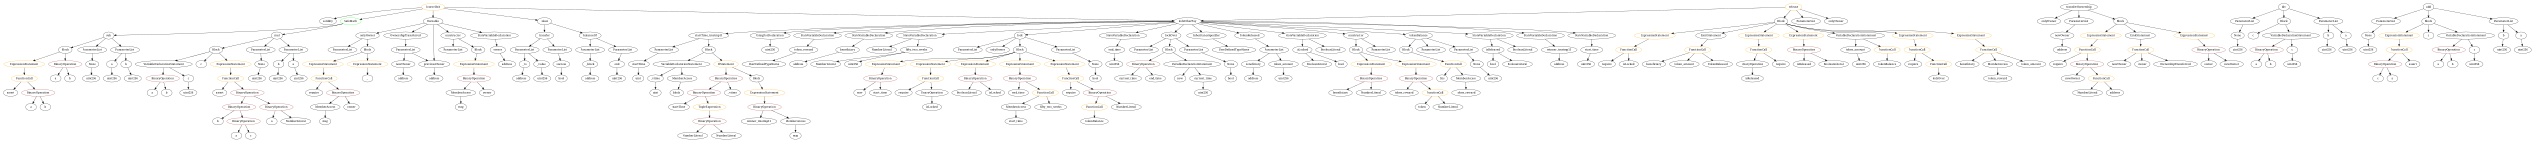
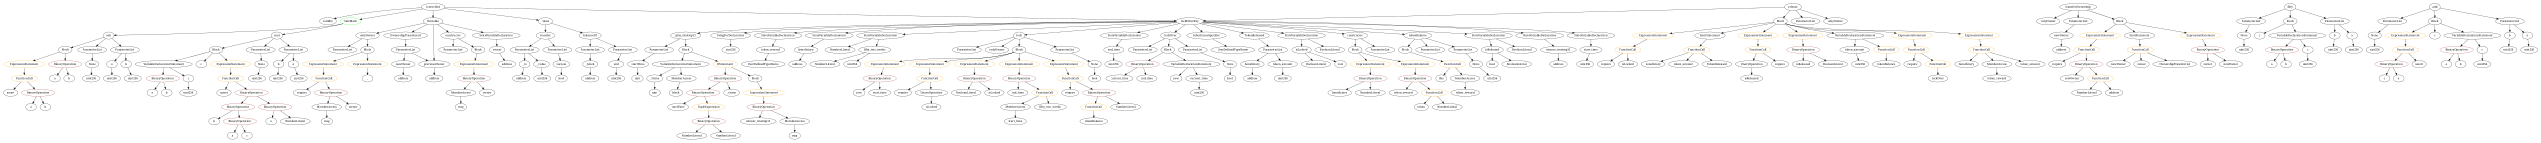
  strict digraph {
    fontname="Noto Serif"
    node [color=black fontname="Noto Serif"]
    edge [fontname="Noto Serif"]
    n1 [color=orange height=0.5 label=TupleExpression width=2.0422]
    n2 [color=brown height=0.5 label=BinaryOperation width=1.9867]
    n3 [height=0.5 label=NumberLiteral width=1.765]
    n4 [height=0.5 label=NumberLiteral width=1.765]
    n5 [height=0.5 label=UsingForDeclaration width=2.4303]
    n6 [height=0.5 label=uint256 width=1.0442]
    n7 [color=orange height=0.5 label=ExpressionStatement width=2.458]
    n8 [color=brown height=0.5 label=BinaryOperation width=1.9867]
    n9 [height=0.5 label=BooleanLiteral width=1.7788]
    n10 [height=0.5 label=isReleased width=1.3907]
    n11 [height=0.5 label=NumberLiteral width=1.765]
    n12 [height=0.5 label=VariableDeclarationStatement width=3.3174]
    n13 [height=0.5 label=c width=0.75]
    n14 [color=brown height=0.5 label=BinaryOperation width=1.9867]
    n15 [height=0.5 label=uint256 width=1.0442]
    n16 [height=0.5 label=a width=0.75]
    n17 [height=0.5 label=b width=0.75]
    n18 [height=0.5 label=ParameterList width=1.7095]
    n19 [height=0.5 label=success width=1.1135]
    n20 [height=0.5 label=bool width=0.76697]
    n21 [color=orange height=0.5 label=FunctionCall width=1.6125]
    n22 [height=0.5 label=lockOver width=1.2521]
    n23 [height=0.5 label=ParameterList width=1.7095]
    n24 [height=0.5 label=b width=0.75]
    n25 [height=0.5 label=a width=0.75]
    n26 [height=0.5 label=uint256 width=1.0442]
    n27 [height=0.5 label=uint256 width=1.0442]
    n28 [height=0.5 label=ParameterList width=1.7095]
    n29 [color=orange height=0.5 label=IfStatement width=1.4739]
    n30 [height=0.5 label=Block width=0.90558]
    n31 [color=brown height=0.5 label=BinaryOperation width=1.9867]
    n32 [color=orange height=0.5 label=ExpressionStatement width=2.458]
    n33 [height=0.5 label=_vtime width=0.98875]
    n34 [color=brown height=0.5 label=BinaryOperation width=1.9867]
    n35 [color=brown height=0.5 label=BinaryOperation width=1.9867]
    n36 [height=0.5 label=startTime width=1.266]
    n37 [height=0.5 label=newOwner width=1.4046]
    n38 [height=0.5 label=ParameterList width=1.7095]
    n39 [height=0.5 label=None width=0.85014]
    n40 [height=0.5 label=uint256 width=1.0442]
    n41 [height=0.5 label=startTime width=1.266]
    n42 [height=0.5 label=uint width=0.75]
    n43 [color=orange height=0.5 label=ExpressionStatement width=2.458]
    n44 [color=orange height=0.5 label=FunctionCall width=1.6125]
    n45 [color=brown height=0.5 label=BinaryOperation width=1.9867]
    n46 [height=0.5 label=assert width=0.89172]
    n47 [height=0.5 label=b width=0.75]
    n48 [height=0.5 label=a width=0.75]
    n49 [color=orange height=0.5 label=ExpressionStatement width=2.458]
    n50 [color=orange height=0.5 label=FunctionCall width=1.6125]
    n51 [height=0.5 label=require width=1.0026]
    n52 [color=brown height=0.5 label=BinaryOperation width=1.9867]
    n53 [height=0.5 label=NumberLiteral width=1.765]
    n54 [color=orange height=0.5 label=FunctionCall width=1.6125]
    n55 [height=0.5 label=Block width=0.90558]
    n56 [height=0.5 label=VariableDeclarationStatement width=3.3174]
    n57 [color=brown height=0.5 label=BinaryOperation width=1.9867]
    n58 [height=0.5 label=now width=0.75]
    n59 [height=0.5 label=current_time width=1.5848]
    n60 [height=0.5 label=current_time width=1.5848]
    n61 [height=0.5 label=end_time width=1.2382]
    n62 [height=0.5 label=uint256 width=1.0442]
    n63 [height=0.5 label=address width=1.0996]
    n64 [height=0.5 label=fifty_two_weeks width=2.0145]
    n65 [height=0.5 label=ParameterList width=1.7095]
    n66 [height=0.5 label=a width=0.75]
    n67 [height=0.5 label=b width=0.75]
    n68 [height=0.5 label=uint256 width=1.0442]
    n69 [height=0.5 label=uint256 width=1.0442]
    n70 [height=0.5 label=a width=0.75]
    n71 [height=0.5 label=uint width=0.75]
    n72 [height=0.5 label=StateVariableDeclaration width=2.8184]
    n73 [height=0.5 label=token_reward width=1.7095]
    n74 [height=0.5 label=UserDefinedTypeName width=2.7214]
    n75 [color=orange height=0.5 label=FunctionCall width=1.6125]
    n76 [height=0.5 label=require width=1.0026]
    n77 [color=brown height=0.5 label=BinaryOperation width=1.9867]
    n78 [color=orange height=0.5 label=FunctionCall width=1.6125]
    n79 [height=0.5 label=NumberLiteral width=1.765]
    n80 [height=0.5 label=address width=1.0996]
    n81 [height=0.5 label=ParameterList width=1.7095]
    n82 [height=0.5 label=owner width=0.93331]
    n83 [height=0.5 label=address width=1.0996]
    n84 [height=0.5 label=require width=1.0026]
    n85 [color=brown height=0.5 label=BinaryOperation width=1.9867]
    n86 [height=0.5 label=owner width=0.93331]
    n87 [height=0.5 label=MemberAccess width=1.9174]
    n88 [height=0.5 label=msg width=0.75]
    n89 [color=brown height=0.5 label=BinaryOperation width=1.9867]
    n90 [height=0.5 label=c width=0.75]
    n91 [height=0.5 label=a width=0.75]
    n92 [height=0.5 label=StateVariableDeclaration width=2.8184]
    n93 [color=brown height=0.5 label=BinaryOperation width=1.9867]
    n94 [height=0.5 label=token_reward width=1.7095]
    n95 [color=orange height=0.5 label=FunctionCall width=1.6125]
    n96 [height=0.5 label=NumberLiteral width=1.765]
    n97 [height=0.5 label=token width=0.864]
    n98 [height=0.5 label=TokenReleased width=1.8897]
    n99 [color=orange height=0.5 label=ExpressionStatement width=2.458]
    n100 [color=brown height=0.5 label=BinaryOperation width=1.9867]
    n101 [height=0.5 label=now width=0.75]
    n102 [height=0.5 label=start_time width=1.3076]
    n103 [height=0.5 label=start_time width=1.3076]
    n104 [height=0.5 label=uint256 width=1.0442]
    n105 [height=0.5 label=address width=1.0996]
    n106 [height=0.5 label=c width=0.75]
    n107 [color=brown height=0.5 label=BinaryOperation width=1.9867]
    n108 [height=0.5 label=a width=0.75]
    n109 [height=0.5 label=newOwner width=1.4046]
    n110 [height=0.5 label=bool width=0.76697]
    n111 [height=0.5 label=ParameterList width=1.7095]
    n112 [height=0.5 label=None width=0.85014]
    n113 [height=0.5 label=uint256 width=1.0442]
    n114 [height=0.5 label=ParameterList width=1.7095]
    n115 [height=0.5 label=None width=0.85014]
    n116 [height=0.5 label=uint256 width=1.0442]
    n117 [height=0.5 label=None width=0.85014]
    n118 [height=0.5 label=bool width=0.76697]
    n119 [color=brown height=0.5 label=BinaryOperation width=1.9867]
    n120 [height=0.5 label=owner width=0.93331]
    n121 [height=0.5 label=MemberAccess width=1.9174]
    n122 [height=0.5 label=msg width=0.75]
    n123 [height=0.5 label=uint256 width=1.0442]
    n124 [height=0.5 label=onlyOwner width=1.4323]
    n125 [height=0.5 label=ParameterList width=1.7095]
    n126 [height=0.5 label=Block width=0.90558]
    n127 [color=orange height=0.5 label=ExpressionStatement width=2.458]
    n128 [color=orange height=0.5 label=ExpressionStatement width=2.458]
    n129 [height=0.5 label=_ width=0.75]
    n130 [color=orange height=0.5 label=FunctionCall width=1.6125]
    n131 [height=0.5 label=token_amount width=1.765]
    n132 [height=0.5 label=uint256 width=1.0442]
    n133 [height=0.5 label=uint256 width=1.0442]
    n134 [height=0.5 label=newOwner width=1.4046]
    n135 [height=0.5 label=address width=1.0996]
    n136 [color=green height=0.5 label=SafeMath width=1.2798]
    n137 [height=0.5 label=sub width=0.75]
    n138 [height=0.5 label=mul width=0.75]
    n139 [height=0.5 label=add width=0.75]
    n140 [height=0.5 label=Block width=0.90558]
    n141 [height=0.5 label=ParameterList width=1.7095]
    n142 [height=0.5 label=Block width=0.90558]
    n143 [height=0.5 label=ParameterList width=1.7095]
-   n144 [height=0.5 label=div width=0.75]
+   n144 [height=0.5 label=fifty width=0.75]
    n145 [height=0.5 label=Block width=0.90558]
    n146 [height=0.5 label=ParameterList width=1.7095]
    n147 [height=0.5 label=Block width=0.90558]
    n148 [height=0.5 label=ParameterList width=1.7095]
    n149 [color=orange height=0.5 label=ExpressionStatement width=2.458]
    n150 [height=0.5 label=c width=0.75]
    n151 [height=0.5 label=VariableDeclarationStatement width=3.3174]
    n152 [height=0.5 label=b width=0.75]
    n153 [height=0.5 label=a width=0.75]
    n154 [color=brown height=0.5 label=BinaryOperation width=1.9867]
    n155 [height=0.5 label=None width=0.85014]
    n156 [height=0.5 label=VariableDeclarationStatement width=3.3174]
    n157 [height=0.5 label=b width=0.75]
    n158 [height=0.5 label=a width=0.75]
    n159 [height=0.5 label=c width=0.75]
    n160 [color=orange height=0.5 label=ExpressionStatement width=2.458]
    n161 [height=0.5 label=None width=0.85014]
    n162 [height=0.5 label=UnaryOperation width=1.9452]
    n163 [height=0.5 label=isReleased width=1.3907]
    n164 [color=brown height=0.5 label=BinaryOperation width=1.9867]
    n165 [height=0.5 label=c width=0.75]
    n166 [height=0.5 label=a width=0.75]
    n167 [height=0.5 label=b width=0.75]
    n168 [height=0.5 label=StateVariableDeclaration width=2.8184]
    n169 [height=0.5 label=beneficiary width=1.4184]
    n170 [height=0.5 label=address width=1.0996]
    n171 [height=0.5 label=VariableDeclarationStatement width=3.3174]
    n172 [height=0.5 label=_vtime width=0.98875]
    n173 [height=0.5 label=MemberAccess width=1.9174]
    n174 [height=0.5 label=block width=0.87786]
    n175 [color=orange height=0.5 label=FunctionCall width=1.6125]
    n176 [height=0.5 label=owner width=0.93331]
    n177 [height=0.5 label=OwnershipTransferred width=2.6243]
    n178 [height=0.5 label=ParameterList width=1.7095]
    n179 [height=0.5 label=None width=0.85014]
    n180 [height=0.5 label=bool width=0.76697]
    n181 [height=0.5 label=ParameterList width=1.7095]
    n182 [height=0.5 label=BooleanLiteral width=1.7788]
    n183 [height=0.5 label=Ownable width=1.2105]
    n184 [height=0.5 label=OwnershipTransferred width=2.6243]
    n185 [height=0.5 label=constructor width=1.4877]
    n186 [height=0.5 label=previousOwner width=1.8759]
    n187 [height=0.5 label=transferOwnership width=2.1947]
    n188 [height=0.5 label=onlyOwner width=1.4323]
    n189 [height=0.5 label=ParameterList width=1.7095]
    n190 [height=0.5 label=Block width=0.90558]
    n191 [height=0.5 label=ParameterList width=1.7095]
    n192 [height=0.5 label=Block width=0.90558]
    n193 [height=0.5 label=newOwner width=1.4046]
    n194 [color=orange height=0.5 label=ExpressionStatement width=2.458]
    n195 [height=0.5 label=EmitStatement width=1.7788]
    n196 [color=orange height=0.5 label=ExpressionStatement width=2.458]
    n197 [color=orange height=0.5 label=ExpressionStatement width=2.458]
    n198 [height=0.5 label=assert width=0.89172]
    n199 [height=0.5 label=MemberAccess width=1.9174]
    n200 [height=0.5 label=token_reward width=1.7095]
    n201 [height=0.5 label=BooleanLiteral width=1.7788]
    n202 [height=0.5 label=StateVariableDeclaration width=2.8184]
    n203 [height=0.5 label=fifty_two_weeks width=2.0145]
    n204 [height=0.5 label=NumberLiteral width=1.765]
    n205 [height=0.5 label=uint256 width=1.0442]
    n206 [height=0.5 label=NumberLiteral width=1.765]
    n207 [height=0.5 label=uint256 width=1.0442]
    n208 [height=0.5 label=BooleanLiteral width=1.7788]
    n209 [height=0.5 label=b width=0.75]
    n210 [height=0.5 label=a width=0.75]
    n211 [height=0.5 label=address width=1.0996]
    n212 [height=0.5 label=MemberAccess width=1.9174]
    n213 [height=0.5 label=start_time width=1.3076]
    n214 [height=0.5 label=isLocked width=1.2521]
    n215 [height=0.5 label=ParameterList width=1.7095]
    n216 [height=0.5 label=end width=1.0719]
    n217 [height=0.5 label=uint256 width=1.0442]
    n218 [height=0.5 label=uint256 width=1.0442]
    n219 [color=brown height=0.5 label=BinaryOperation width=1.9867]
    n220 [height=0.5 label=end_time width=1.2382]
    n221 [color=orange height=0.5 label=FunctionCall width=1.6125]
    n222 [height=0.5 label=winner_tmstmp11 width=2.1392]
    n223 [height=0.5 label=MemberAccess width=1.9174]
    n224 [height=0.5 label=msg width=0.75]
    n225 [height=0.5 label=ParameterList width=1.7095]
    n226 [height=0.5 label=_value width=0.96103]
    n227 [height=0.5 label=_to width=0.75]
    n228 [height=0.5 label=lock width=0.75]
    n229 [height=0.5 label=ParameterList width=1.7095]
    n230 [height=0.5 label=ParameterList width=1.7095]
    n231 [height=0.5 label=onlyOwner width=1.4323]
    n232 [height=0.5 label=Block width=0.90558]
    n233 [color=orange height=0.5 label=ExpressionStatement width=2.458]
    n234 [color=orange height=0.5 label=ExpressionStatement width=2.458]
    n235 [color=orange height=0.5 label=ExpressionStatement width=2.458]
    n236 [color=orange height=0.5 label=FunctionCall width=1.6125]
    n237 [color=brown height=0.5 label=BinaryOperation width=1.9867]
    n238 [height=0.5 label=tokenBalance width=1.6679]
    n239 [height=0.5 label=beneficiary width=1.4184]
    n240 [height=0.5 label=address width=1.0996]
    n241 [color=brown height=0.5 label=BinaryOperation width=1.9867]
    n242 [height=0.5 label=VariableDeclarationStatement width=3.3174]
    n243 [color=orange height=0.5 label=FunctionCall width=1.6125]
    n244 [height=0.5 label=token_amount width=1.765]
    n245 [height=0.5 label=tokenBalance width=1.6679]
    n246 [height=0.5 label=uint256 width=1.0442]
    n247 [height=0.5 label=StateVariableDeclaration width=2.8184]
    n248 [height=0.5 label=end_time width=1.2382]
    n249 [height=0.5 label=uint256 width=1.0442]
    n250 [color=orange height=0.5 label=FunctionCall width=1.6125]
    n251 [color=brown height=0.5 label=BinaryOperation width=1.9867]
    n252 [height=0.5 label=assert width=0.89172]
    n253 [color=brown height=0.5 label=BinaryOperation width=1.9867]
    n254 [color=brown height=0.5 label=BinaryOperation width=1.9867]
    n255 [height=0.5 label=b width=0.75]
    n256 [height=0.5 label=a width=0.75]
    n257 [height=0.5 label=c width=0.75]
    n258 [color=brown height=0.5 label=BinaryOperation width=1.9867]
    n259 [height=0.5 label=NumberLiteral width=1.765]
    n260 [color=orange height=0.5 label=FunctionCall width=1.6125]
    n261 [height=0.5 label=beneficiary width=1.4184]
    n262 [height=0.5 label=token_amount width=1.765]
    n263 [color=orange height=0.5 label=ExpressionStatement width=2.458]
    n264 [color=orange height=0.5 label=FunctionCall width=1.6125]
    n265 [height=0.5 label=require width=1.0026]
    n266 [color=brown height=0.5 label=BinaryOperation width=1.9867]
    n267 [height=0.5 label=b width=0.75]
    n268 [color=orange height=0.5 label=FunctionCall width=1.6125]
    n269 [color=orange height=0.5 label=FunctionCall width=1.6125]
    n270 [height=0.5 label=require width=1.0026]
    n271 [height=0.5 label=lockOver width=1.2521]
    n272 [height=0.5 label=ParameterList width=1.7095]
    n273 [height=0.5 label=InheritanceSpecifier width=2.3333]
    n274 [height=0.5 label=UserDefinedTypeName width=2.7214]
    n275 [height=0.5 label=require width=1.0026]
    n276 [height=0.5 label=require width=1.0026]
    n277 [height=0.5 label=TokenReleased width=1.8897]
    n278 [height=0.5 label=ParameterList width=1.7095]
    n279 [height=0.5 label=beneficiary width=1.4184]
    n280 [height=0.5 label=ParameterList width=1.7095]
    n281 [height=0.5 label=UnaryOperation width=1.9452]
    n282 [height=0.5 label=isLocked width=1.2521]
    n283 [height=0.5 label=uint256 width=1.0442]
    n284 [color=orange height=0.5 label=ExpressionStatement width=2.458]
    n285 [height=0.5 label=StateVariableDeclaration width=2.8184]
    n286 [color=orange height=0.5 label=ExpressionStatement width=2.458]
    n287 [height=0.5 label=ParameterList width=1.7095]
    n288 [height=0.5 label=_block width=1.0719]
    n289 [height=0.5 label=constructor width=1.4877]
    n290 [height=0.5 label=Block width=0.90558]
    n291 [color=orange height=0.5 label=ExpressionStatement width=2.458]
    n292 [color=orange height=0.5 label=FunctionCall width=1.6125]
    n293 [height=0.5 label=token_amount width=1.765]
    n294 [height=0.5 label=beneficiary width=1.4184]
    n295 [height=0.5 label=MemberAccess width=1.9174]
    n296 [height=0.5 label=token_reward width=1.7095]
    n297 [height=0.5 label=uint256 width=1.0442]
    n298 [height=0.5 label=Block width=0.90558]
    n299 [color=orange height=0.5 label=ExpressionStatement width=2.458]
    n300 [color=orange height=0.5 label=FunctionCall width=1.6125]
    n301 [height=0.5 label=isLocked width=1.2521]
    n302 [height=0.5 label=BooleanLiteral width=1.7788]
    n303 [height=0.5 label=owner width=0.93331]
    n304 [height=0.5 label=newOwner width=1.4046]
    n305 [height=0.5 label=tokenBalance width=1.6679]
    n306 [height=0.5 label=Block width=0.90558]
    n307 [color=orange height=0.5 label=FunctionCall width=1.6125]
    n308 [height=0.5 label=this width=0.75]
    n309 [height=0.5 label=address width=1.0996]
    n310 [height=0.5 label=address width=1.0996]
    n311 [height=0.5 label=c width=0.75]
    n312 [height=0.5 label=uint256 width=1.0442]
    n313 [height=0.5 label=uint256 width=1.0442]
    n314 [height=0.5 label=isLocked width=1.2521]
-   n315 [color=orange height=0.5 label=SourceUnit width=1.46]
+   n315 [height=0.5 label=SourceUnit width=1.46]
    n316 [height=0.5 label=lockEtherPay width=1.6679]
    n317 [height=0.5 label=token width=0.864]
    n318 [height=0.5 label=solidity width=1.0442]
    n319 [height=0.5 label=StateVariableDeclaration width=2.8184]
    n320 [height=0.5 label=StateVariableDeclaration width=2.8184]
-   n321 [height=0.5 label=startTime_tmstmp11 width=1.8897]
+   n321 [height=0.5 label=play_tmstmp11 width=1.8897]
    n322 [height=0.5 label=StateVariableDeclaration width=2.8184]
    n323 [height=0.5 label=transfer width=1.0719]
    n324 [height=0.5 label=balanceOf width=1.3491]
    n325 [height=0.5 label=isReleased width=1.3907]
-   n326 [color=orange height=0.5 label=release width=0.98875]
+   n326 [height=0.5 label=release width=0.98875]
    n327 [height=0.5 label=onlyOwner width=1.4323]
    n328 [height=0.5 label=Block width=0.90558]
    n329 [height=0.5 label=winner_tmstmp11 width=2.1392]
    n330 [height=0.5 label=ParameterList width=1.7095]
    n331 [height=0.5 label=BooleanLiteral width=1.7788]
    n332 [height=0.5 label=bool width=0.76697]
    n333 [height=0.5 label=EmitStatement width=1.7788]
    n334 [color=orange height=0.5 label=ExpressionStatement width=2.458]
    n335 [height=0.5 label=uint256 width=1.0442]
    n1 -> n2
    n2 -> n3
    n2 -> n4
    n5 -> n6
    n7 -> n8
    n8 -> n9
    n8 -> n10
    n12 -> n13
    n12 -> n14
    n13 -> n15
    n14 -> n16
    n14 -> n17
    n18 -> n19
    n19 -> n20
    n21 -> n22
    n23 -> n24
    n23 -> n25
    n24 -> n26
    n25 -> n27
    n29 -> n30
    n29 -> n31
    n30 -> n32
    n31 -> n33
    n31 -> n34
    n32 -> n35
    n34 -> n1
    n34 -> n36
    n35 -> n222
    n35 -> n223
    n38 -> n39
    n39 -> n40
    n41 -> n42
    n43 -> n44
    n44 -> n45
    n44 -> n46
    n45 -> n47
    n45 -> n48
    n49 -> n50
    n50 -> n51
    n50 -> n52
    n52 -> n53
    n52 -> n54
    n54 -> n238
    n55 -> n56
    n55 -> n57
    n56 -> n58
    n56 -> n59
    n57 -> n60
    n57 -> n61
    n59 -> n62
    n65 -> n66
    n65 -> n67
    n66 -> n68
    n67 -> n69
    n72 -> n73
    n73 -> n74
    n75 -> n76
    n75 -> n77
    n77 -> n37
    n77 -> n78
    n78 -> n79
    n78 -> n80
    n82 -> n83
    n85 -> n86
    n85 -> n87
    n87 -> n88
    n89 -> n90
    n89 -> n91
    n92 -> n82
    n93 -> n94
    n93 -> n95
    n95 -> n96
    n95 -> n97
    n99 -> n100
    n100 -> n101
    n100 -> n102
    n103 -> n104
    n107 -> n11
    n107 -> n108
    n111 -> n112
    n112 -> n113
    n114 -> n115
    n115 -> n116
    n117 -> n118
    n119 -> n120
    n119 -> n121
    n121 -> n122
    n124 -> n125
    n124 -> n126
    n126 -> n127
    n126 -> n128
    n127 -> n129
    n128 -> n130
    n130 -> n85
    n130 -> n276
    n131 -> n132
    n134 -> n135
    n136 -> n137
    n136 -> n138
    n137 -> n65
    n137 -> n142
    n137 -> n143
    n138 -> n23
    n138 -> n147
    n138 -> n148
    n139 -> n111
    n139 -> n140
    n139 -> n141
    n140 -> n149
    n140 -> n150
    n140 -> n151
    n141 -> n152
    n141 -> n153
    n142 -> n43
    n142 -> n154
    n143 -> n155
    n144 -> n38
    n144 -> n145
    n144 -> n146
    n145 -> n106
    n145 -> n156
    n146 -> n157
    n146 -> n158
    n147 -> n12
    n147 -> n159
    n147 -> n160
    n148 -> n161
    n149 -> n268
    n151 -> n266
    n151 -> n311
    n152 -> n218
    n153 -> n207
    n154 -> n209
    n154 -> n210
    n155 -> n297
    n156 -> n164
    n156 -> n165
    n157 -> n283
    n158 -> n313
    n160 -> n250
    n161 -> n335
    n162 -> n163
    n164 -> n166
    n164 -> n167
    n165 -> n123
    n168 -> n169
    n169 -> n170
    n171 -> n172
    n171 -> n173
    n172 -> n71
    n173 -> n174
    n175 -> n109
    n175 -> n176
    n175 -> n177
    n178 -> n179
    n179 -> n180
    n183 -> n92
    n183 -> n124
    n183 -> n184
    n183 -> n185
    n183 -> n186
    n184 -> n191
    n185 -> n28
    n185 -> n192
    n186 -> n309
    n187 -> n188
    n187 -> n189
    n187 -> n190
    n189 -> n193
    n190 -> n194
    n190 -> n195
    n190 -> n196
    n191 -> n134
    n191 -> n186
    n192 -> n197
    n193 -> n240
    n194 -> n75
    n195 -> n175
    n196 -> n241
    n197 -> n119
    n199 -> n200
    n202 -> n203
    n202 -> n204
    n203 -> n205
    n203 -> n206
    n212 -> n213
    n214 -> n110
    n214 -> n208
    n215 -> n216
    n216 -> n217
    n219 -> n220
    n219 -> n221
    n221 -> n64
    n221 -> n212
    n223 -> n224
    n225 -> n226
    n225 -> n227
    n226 -> n133
    n227 -> n105
    n228 -> n229
    n228 -> n230
    n228 -> n231
    n228 -> n232
    n229 -> n117
    n232 -> n49
    n232 -> n99
    n232 -> n233
    n232 -> n234
    n232 -> n235
    n233 -> n236
    n234 -> n237
    n235 -> n219
    n236 -> n84
    n236 -> n281
    n237 -> n302
    n237 -> n314
    n241 -> n303
    n241 -> n304
    n242 -> n243
    n242 -> n244
    n243 -> n245
    n244 -> n246
    n247 -> n248
    n248 -> n249
    n250 -> n251
    n250 -> n252
    n251 -> n107
    n251 -> n253
    n253 -> n254
    n253 -> n255
    n254 -> n256
    n254 -> n257
    n258 -> n239
    n258 -> n259
    n260 -> n98
    n260 -> n261
    n260 -> n262
    n263 -> n264
    n264 -> n21
    n264 -> n265
    n266 -> n70
    n266 -> n267
    n268 -> n89
    n268 -> n198
    n269 -> n162
    n269 -> n270
    n271 -> n55
    n271 -> n178
    n271 -> n272
    n273 -> n274
    n277 -> n278
    n278 -> n131
    n278 -> n279
    n279 -> n211
    n281 -> n282
    n284 -> n93
    n285 -> n201
    n285 -> n214
    n286 -> n258
    n287 -> n288
    n288 -> n63
    n289 -> n181
    n289 -> n290
    n290 -> n284
    n290 -> n286
    n291 -> n292
    n292 -> n293
    n292 -> n294
    n292 -> n295
    n295 -> n296
    n298 -> n29
    n298 -> n171
    n299 -> n300
    n300 -> n275
    n300 -> n301
    n305 -> n81
    n305 -> n114
    n305 -> n306
    n306 -> n307
    n307 -> n199
    n307 -> n308
    n311 -> n312
    n315 -> n136
    n315 -> n183
    n315 -> n316
    n315 -> n317
    n315 -> n318
    n316 -> n5
    n316 -> n72
    n316 -> n168
    n316 -> n202
    n316 -> n228
    n316 -> n247
    n316 -> n271
    n316 -> n273
    n316 -> n277
    n316 -> n285
    n316 -> n289
    n316 -> n305
    n316 -> n319
    n316 -> n320
    n316 -> n321
    n316 -> n322
    n317 -> n323
    n317 -> n324
    n319 -> n182
    n319 -> n325
    n320 -> n329
    n321 -> n298
    n321 -> n330
    n322 -> n103
    n323 -> n18
    n323 -> n225
    n324 -> n215
    n324 -> n287
    n325 -> n331
    n325 -> n332
    n326 -> n280
    n326 -> n316
    n326 -> n327
    n326 -> n328
    n328 -> n7
    n328 -> n242
    n328 -> n263
    n328 -> n291
    n328 -> n299
    n328 -> n333
    n328 -> n334
    n329 -> n310
    n330 -> n41
    n333 -> n260
    n334 -> n269
  }
